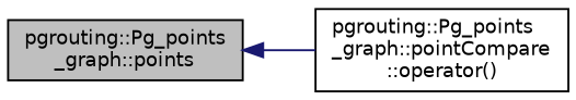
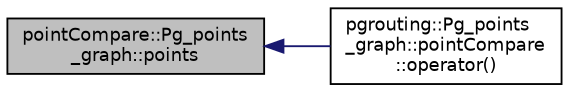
  digraph {
    rankdir=LR
    node [color=black fontname=Helvetica fontsize=10 shape=record style=filled]
-   n1 [fillcolor=grey75 fontcolor=black height=0.2 label="pgrouting::Pg_points\l_graph::points" width=0.4]
+   n1 [fillcolor=grey75 fontcolor=black height=0.2 label="pointCompare::Pg_points\l_graph::points" width=0.4]
    n2 [fillcolor=white height=0.2 label="pgrouting::Pg_points\l_graph::pointCompare\l::operator()" width=0.4]
    n1 -> n2 [color=midnightblue dir=back fontname=Helvetica fontsize=10 labelfontname=Helvetica labelfontsize=10 style=solid]
  }
